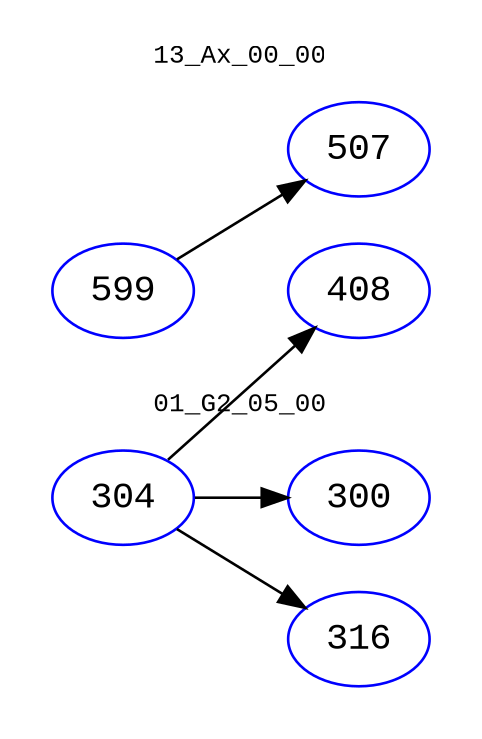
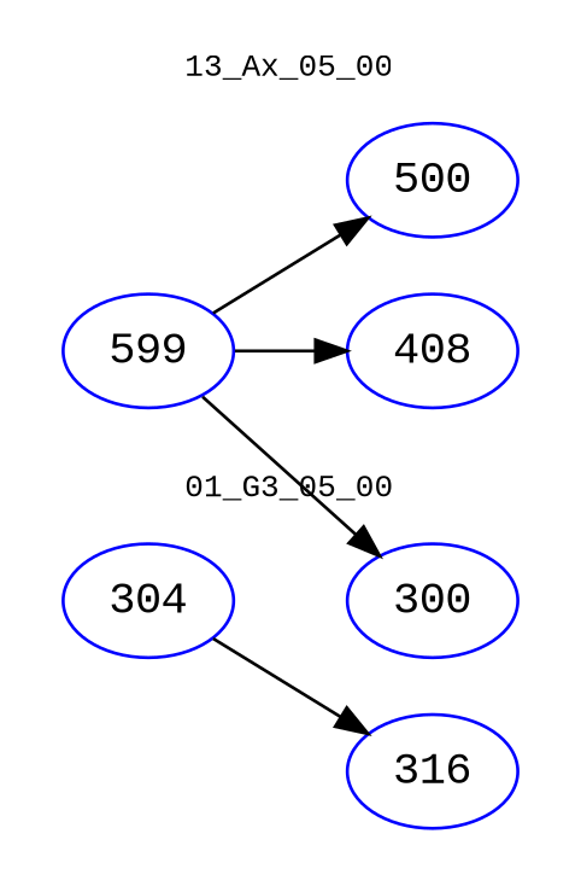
  digraph {
    fontname="Liberation Mono"
    rankdir=LR
    node [color=blue fontname="Liberation Mono"]
    edge [color=black fontname="Liberation Mono"]
    n1 [label=599]
    n2 [label=408]
-   n3 [label=507]
+   n3 [label=500]
    n4 [label=304]
    n5 [label=300]
    n6 [label=316]
    subgraph cluster_1 {
      color=white
      fontsize=10
-     label="13_Ax_00_00"
+     label="13_Ax_05_00"
      n1
      n2
      n3
    }
    subgraph cluster_2 {
      color=white
      fontsize=10
-     label="01_G2_05_00"
+     label="01_G3_05_00"
      n4
      n5
      n6
    }
-   n4 -> n2
+   n1 -> n2
    n1 -> n3
-   n4 -> n5
+   n1 -> n5
    n4 -> n6
  }
